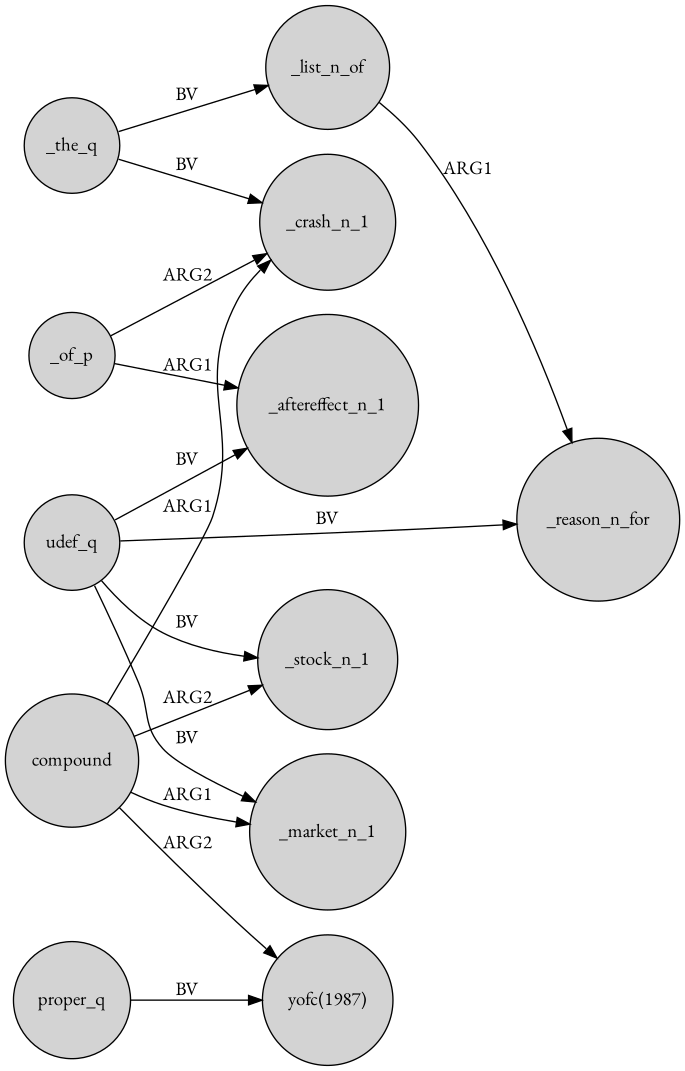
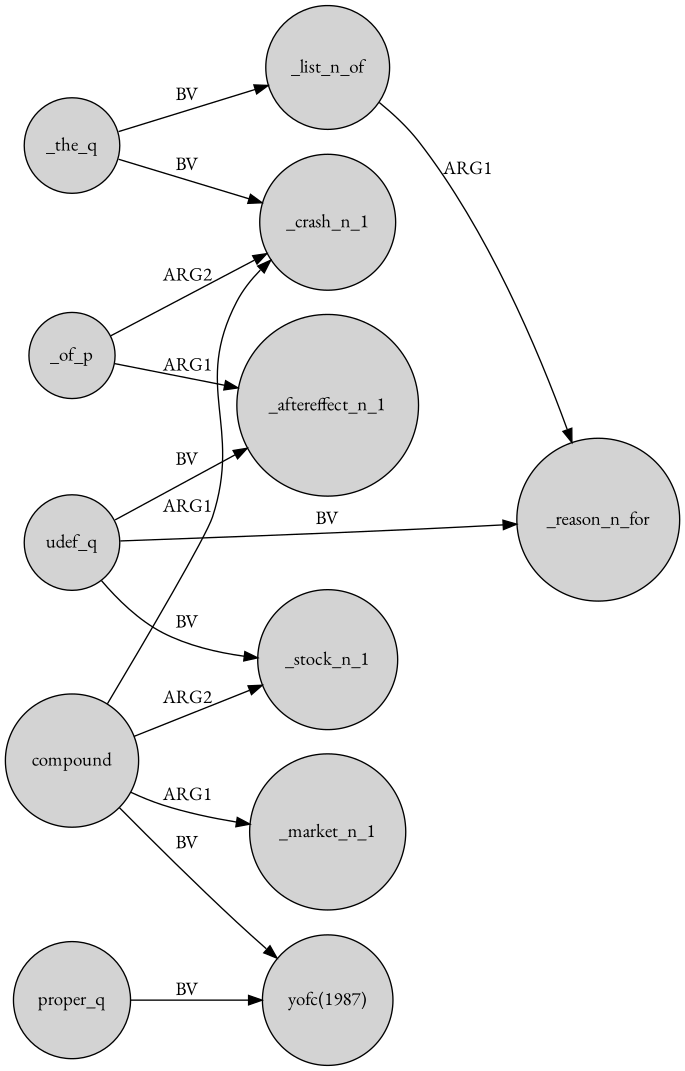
  digraph {
    fontname="EB Garamond"
    rankdir=LR
    node [fontname="EB Garamond" shape=circle style=filled]
    edge [fontname="EB Garamond"]
    _of_p
    _crash_n_1
    _aftereffect_n_1
    _list_n_of
    _reason_n_for
    compound
    _stock_n_1
    _market_n_1
    "yofc(1987)"
    udef_q
    _the_q
    proper_q
    _of_p -> _crash_n_1 [label=ARG2]
    _of_p -> _aftereffect_n_1 [label=ARG1]
    _list_n_of -> _reason_n_for [label=ARG1]
    compound -> _crash_n_1 [label=ARG1]
    compound -> _stock_n_1 [label=ARG2]
    compound -> _market_n_1 [label=ARG1]
-   compound -> "yofc(1987)" [label=ARG2]
+   compound -> "yofc(1987)" [label=BV]
    udef_q -> _aftereffect_n_1 [label=BV]
    udef_q -> _reason_n_for [label=BV]
    udef_q -> _stock_n_1 [label=BV]
-   udef_q -> _market_n_1 [label=BV]
    _the_q -> _crash_n_1 [label=BV]
    _the_q -> _list_n_of [label=BV]
    proper_q -> "yofc(1987)" [label=BV]
  }
